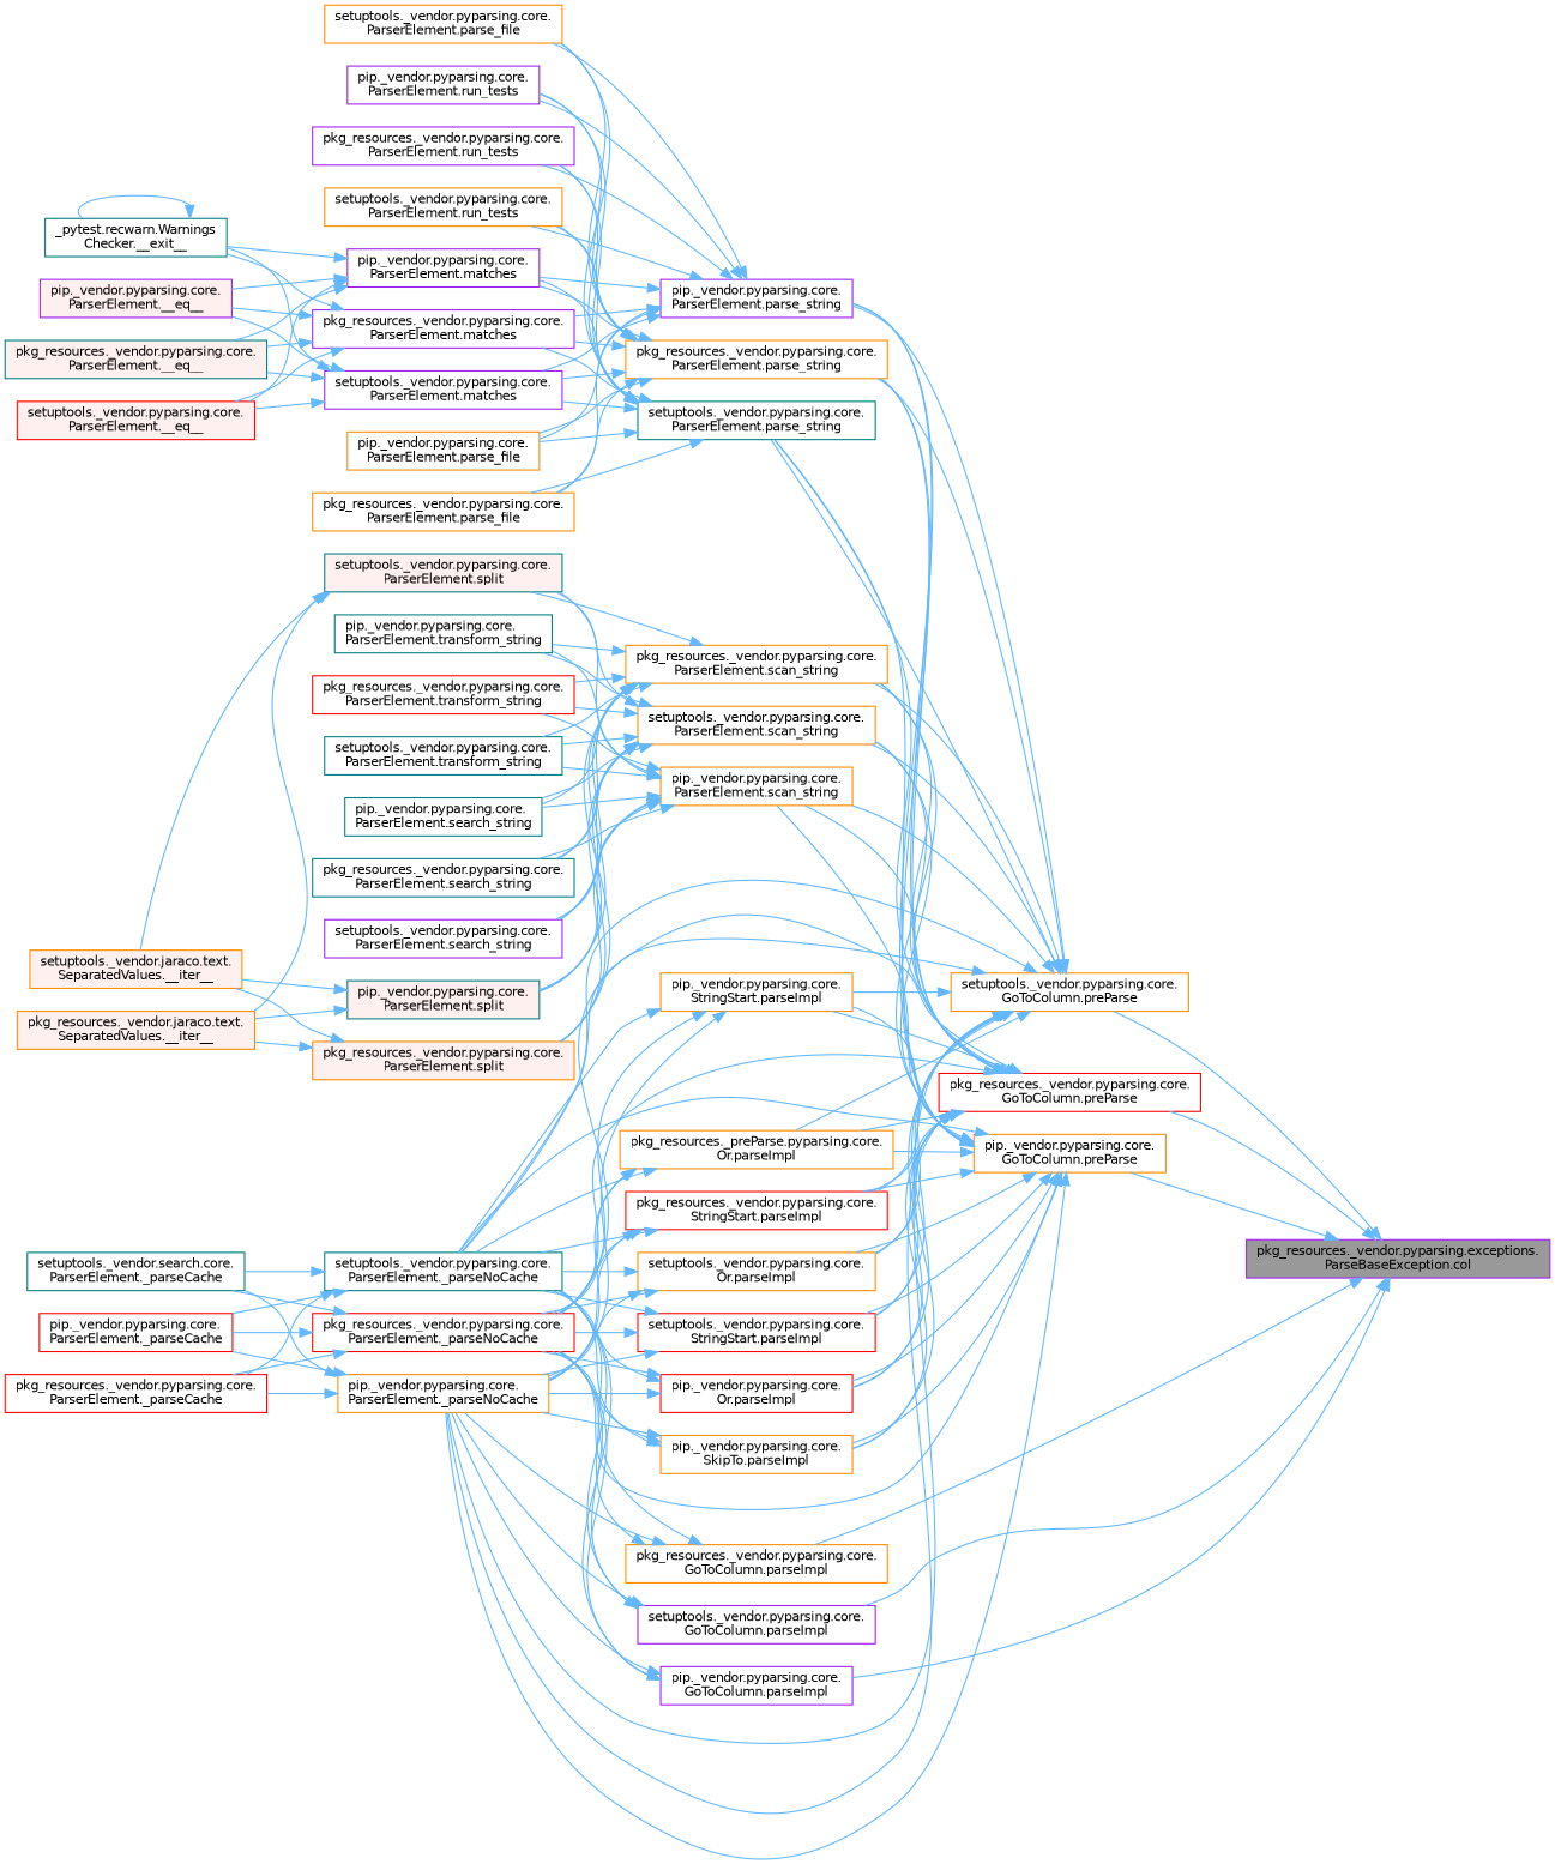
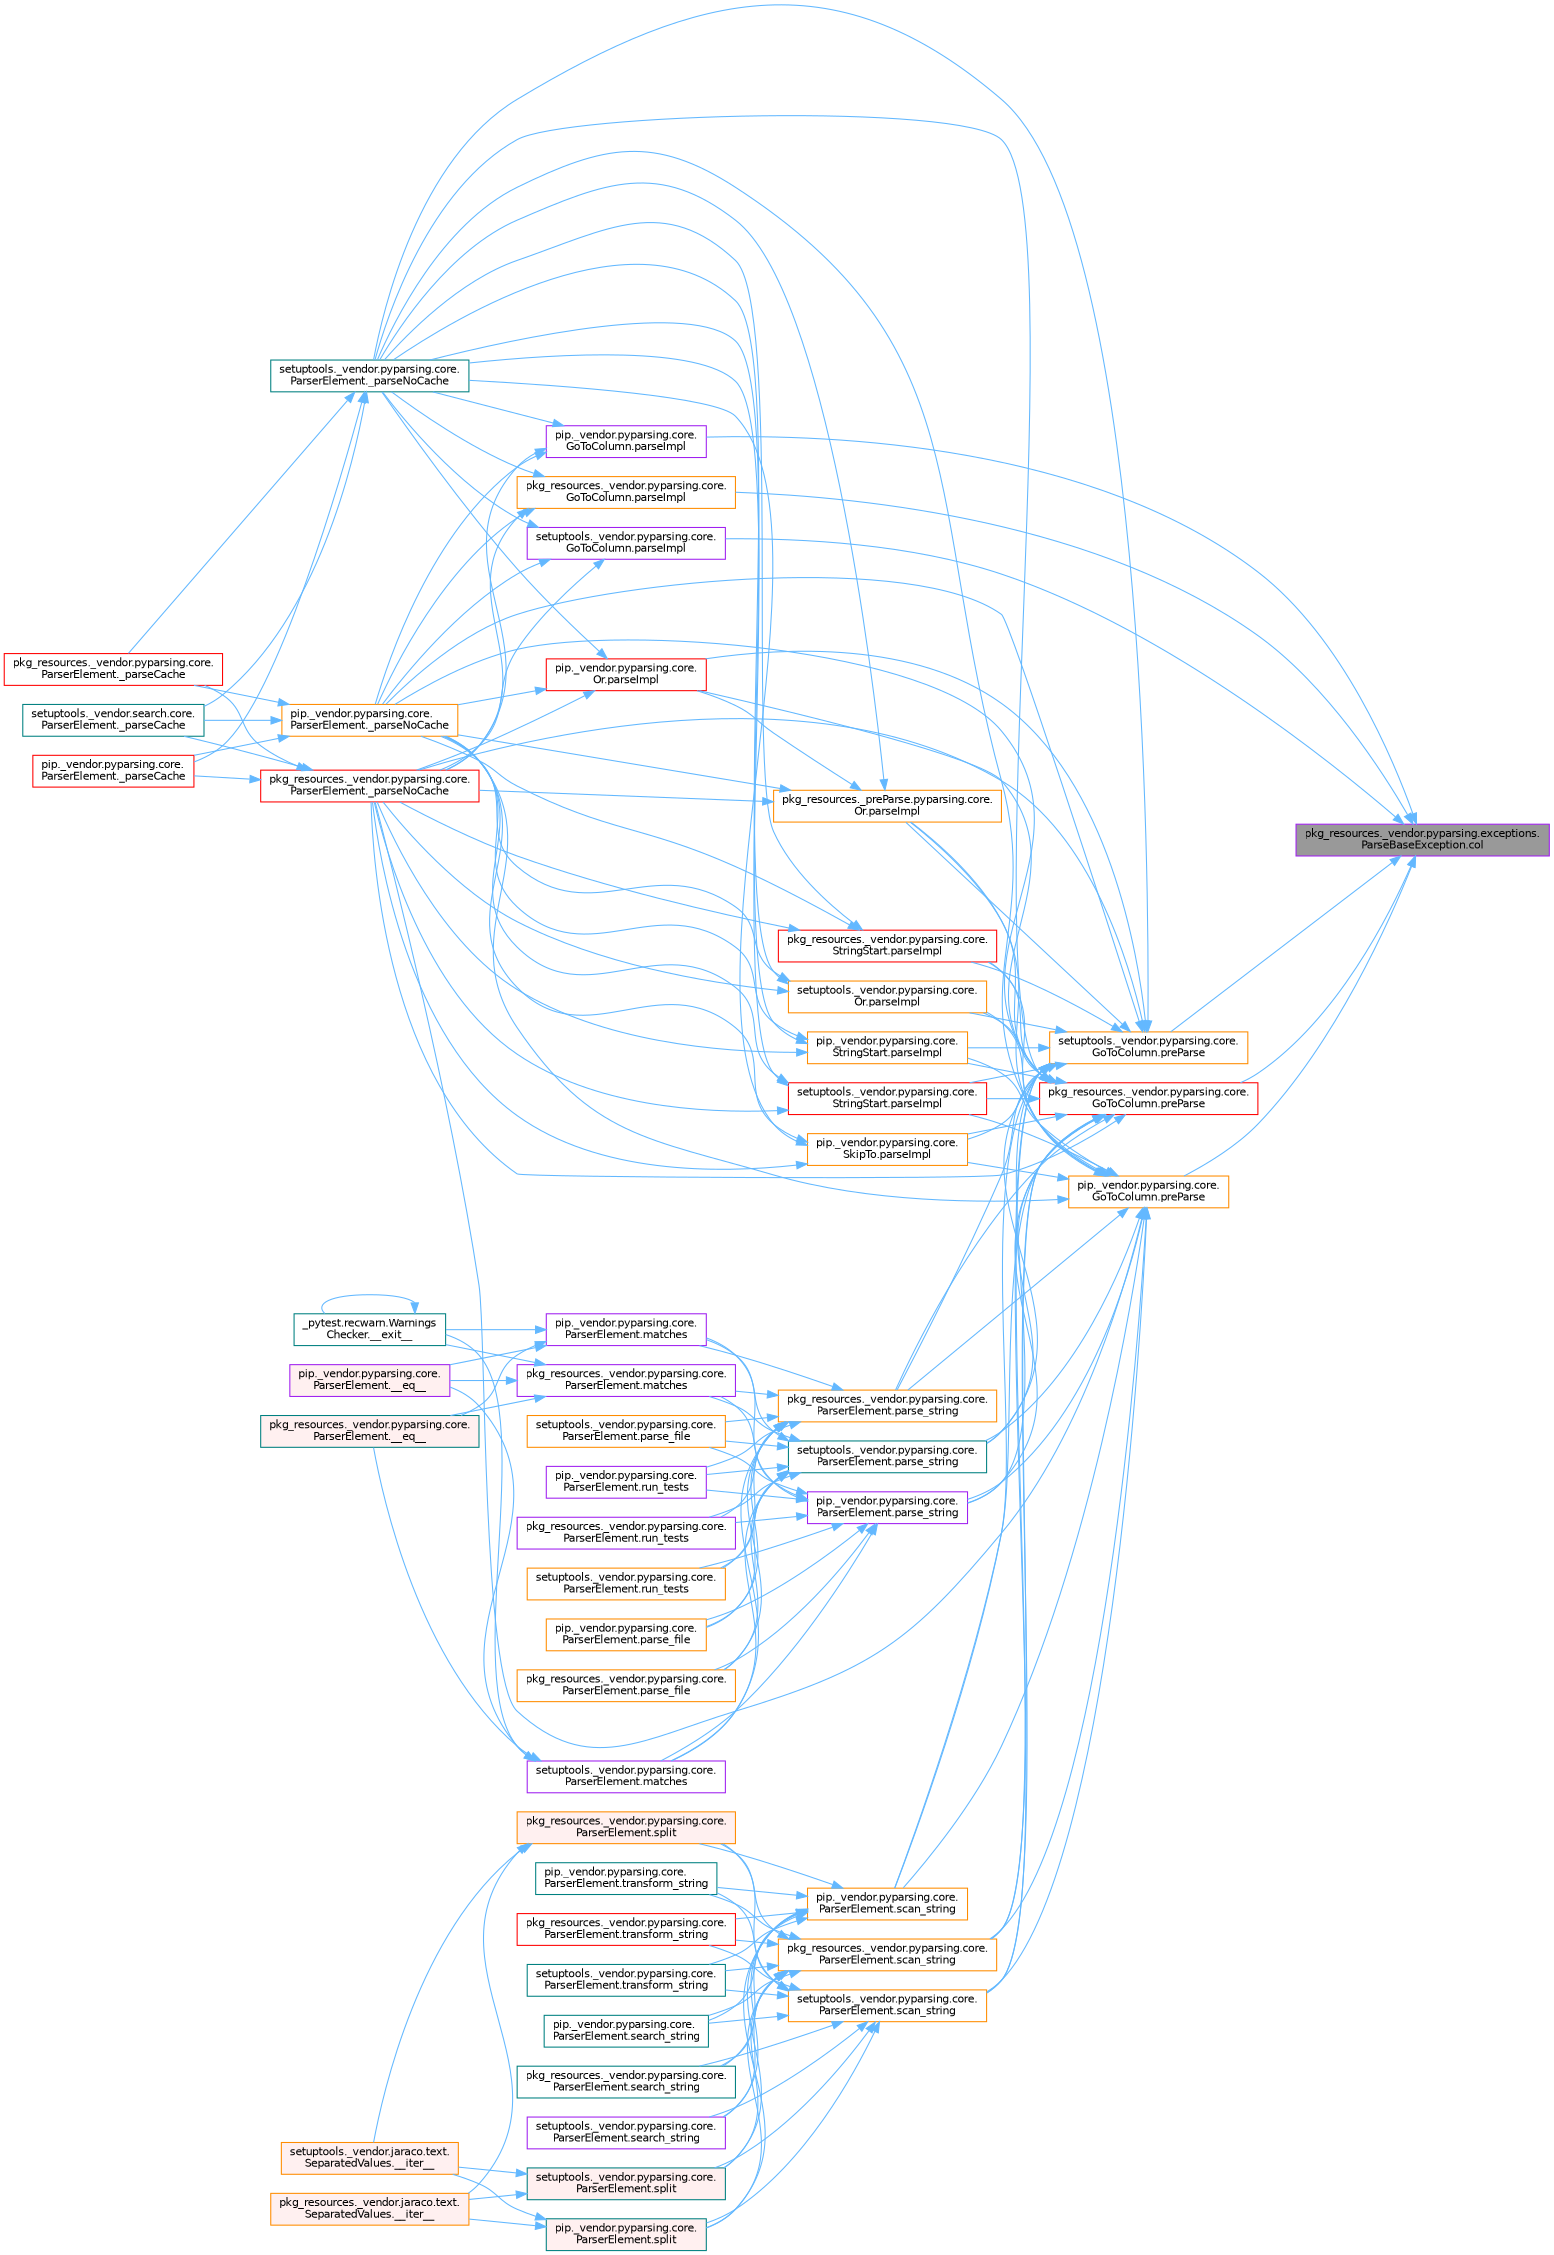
  digraph {
    rankdir=RL
    node [color=darkorange fillcolor=white fontname=Helvetica fontsize=10 shape=box style=filled]
    edge [color=steelblue1 dir=back fontname=Helvetica fontsize=10 labelfontname=Helvetica labelfontsize=10 style=solid]
    n1 [color=purple fillcolor=grey60 fontcolor=black height=0.2 label="pkg_resources._vendor.pyparsing.exceptions.\lParseBaseException.col" width=0.4]
    n2 [color=purple height=0.2 label="pip._vendor.pyparsing.core.\lGoToColumn.parseImpl" width=0.4]
    n3 [height=0.2 label="pkg_resources._vendor.pyparsing.core.\lGoToColumn.parseImpl" width=0.4]
    n4 [color=purple height=0.2 label="setuptools._vendor.pyparsing.core.\lGoToColumn.parseImpl" width=0.4]
    n5 [height=0.2 label="pip._vendor.pyparsing.core.\lGoToColumn.preParse" width=0.4]
    n6 [color=red height=0.2 label="pkg_resources._vendor.pyparsing.core.\lGoToColumn.preParse" width=0.4]
    n7 [height=0.2 label="setuptools._vendor.pyparsing.core.\lGoToColumn.preParse" width=0.4]
    n8 [height=0.2 label="pip._vendor.pyparsing.core.\lParserElement._parseNoCache" width=0.4]
    n9 [color=red height=0.2 label="pkg_resources._vendor.pyparsing.core.\lParserElement._parseNoCache" width=0.4]
    n10 [color=teal height=0.2 label="setuptools._vendor.pyparsing.core.\lParserElement._parseNoCache" width=0.4]
    n11 [color=purple height=0.2 label="pip._vendor.pyparsing.core.\lParserElement.parse_string" width=0.4]
    n12 [height=0.2 label="pkg_resources._vendor.pyparsing.core.\lParserElement.parse_string" width=0.4]
    n13 [color=teal height=0.2 label="setuptools._vendor.pyparsing.core.\lParserElement.parse_string" width=0.4]
    n14 [color=red height=0.2 label="pip._vendor.pyparsing.core.\lOr.parseImpl" width=0.4]
    n15 [height=0.2 label="pip._vendor.pyparsing.core.\lSkipTo.parseImpl" width=0.4]
    n16 [height=0.2 label="pip._vendor.pyparsing.core.\lStringStart.parseImpl" width=0.4]
    n17 [height=0.2 label="pkg_resources._preParse.pyparsing.core.\lOr.parseImpl" width=0.4]
    n18 [color=red height=0.2 label="pkg_resources._vendor.pyparsing.core.\lStringStart.parseImpl" width=0.4]
    n19 [height=0.2 label="setuptools._vendor.pyparsing.core.\lOr.parseImpl" width=0.4]
    n20 [color=red height=0.2 label="setuptools._vendor.pyparsing.core.\lStringStart.parseImpl" width=0.4]
    n21 [height=0.2 label="pip._vendor.pyparsing.core.\lParserElement.scan_string" width=0.4]
    n22 [height=0.2 label="pkg_resources._vendor.pyparsing.core.\lParserElement.scan_string" width=0.4]
    n23 [height=0.2 label="setuptools._vendor.pyparsing.core.\lParserElement.scan_string" width=0.4]
    n24 [color=red height=0.2 label="pip._vendor.pyparsing.core.\lParserElement._parseCache" width=0.4]
    n25 [color=red height=0.2 label="pkg_resources._vendor.pyparsing.core.\lParserElement._parseCache" width=0.4]
    n26 [color=teal height=0.2 label="setuptools._vendor.search.core.\lParserElement._parseCache" width=0.4]
    n27 [color=purple height=0.2 label="pip._vendor.pyparsing.core.\lParserElement.matches" width=0.4]
    n28 [color=purple height=0.2 label="pkg_resources._vendor.pyparsing.core.\lParserElement.matches" width=0.4]
    n29 [color=purple height=0.2 label="setuptools._vendor.pyparsing.core.\lParserElement.matches" width=0.4]
    n30 [height=0.2 label="pip._vendor.pyparsing.core.\lParserElement.parse_file" width=0.4]
    n31 [height=0.2 label="pkg_resources._vendor.pyparsing.core.\lParserElement.parse_file" width=0.4]
    n32 [height=0.2 label="setuptools._vendor.pyparsing.core.\lParserElement.parse_file" width=0.4]
    n33 [color=purple height=0.2 label="pip._vendor.pyparsing.core.\lParserElement.run_tests" width=0.4]
    n34 [color=purple height=0.2 label="pkg_resources._vendor.pyparsing.core.\lParserElement.run_tests" width=0.4]
    n35 [height=0.2 label="setuptools._vendor.pyparsing.core.\lParserElement.run_tests" width=0.4]
    n36 [color=teal height=0.2 label="pip._vendor.pyparsing.core.\lParserElement.search_string" width=0.4]
    n37 [color=teal height=0.2 label="pkg_resources._vendor.pyparsing.core.\lParserElement.search_string" width=0.4]
    n38 [color=purple height=0.2 label="setuptools._vendor.pyparsing.core.\lParserElement.search_string" width=0.4]
    n39 [color=teal fillcolor="#FFF0F0" height=0.2 label="pip._vendor.pyparsing.core.\lParserElement.split" width=0.4]
    n40 [fillcolor="#FFF0F0" height=0.2 label="pkg_resources._vendor.pyparsing.core.\lParserElement.split" width=0.4]
    n41 [color=teal fillcolor="#FFF0F0" height=0.2 label="setuptools._vendor.pyparsing.core.\lParserElement.split" width=0.4]
    n42 [color=teal height=0.2 label="pip._vendor.pyparsing.core.\lParserElement.transform_string" width=0.4]
    n43 [color=red height=0.2 label="pkg_resources._vendor.pyparsing.core.\lParserElement.transform_string" width=0.4]
    n44 [color=teal height=0.2 label="setuptools._vendor.pyparsing.core.\lParserElement.transform_string" width=0.4]
    n45 [color=purple fillcolor="#FFF0F0" height=0.2 label="pip._vendor.pyparsing.core.\lParserElement.__eq__" width=0.4]
    n46 [color=teal fillcolor="#FFF0F0" height=0.2 label="pkg_resources._vendor.pyparsing.core.\lParserElement.__eq__" width=0.4]
-   n47 [color=red fillcolor="#FFF0F0" height=0.2 label="setuptools._vendor.pyparsing.core.\lParserElement.__eq__" width=0.4]
    n48 [color=teal height=0.2 label="_pytest.recwarn.Warnings\lChecker.__exit__" width=0.4]
    n49 [fillcolor="#FFF0F0" height=0.2 label="pkg_resources._vendor.jaraco.text.\lSeparatedValues.__iter__" width=0.4]
    n50 [fillcolor="#FFF0F0" height=0.2 label="setuptools._vendor.jaraco.text.\lSeparatedValues.__iter__" width=0.4]
    n1 -> n2
    n1 -> n3
    n1 -> n4
    n1 -> n5
    n1 -> n6
    n1 -> n7
    n2 -> n8
    n2 -> n9
    n2 -> n10
    n3 -> n8
    n3 -> n9
    n3 -> n10
    n4 -> n8
    n4 -> n9
    n4 -> n10
    n5 -> n8
    n5 -> n9
    n5 -> n10
    n5 -> n11
    n5 -> n12
    n5 -> n13
-   n5 -> n14
+   n17 -> n14
    n5 -> n15
    n5 -> n16
    n5 -> n17
    n5 -> n18
    n5 -> n19
    n5 -> n20
    n5 -> n21
    n5 -> n22
    n5 -> n23
    n6 -> n8
    n6 -> n9
    n6 -> n10
    n6 -> n11
    n6 -> n12
    n6 -> n13
    n6 -> n14
    n6 -> n15
    n6 -> n16
    n6 -> n17
    n6 -> n18
    n6 -> n19
    n6 -> n20
    n6 -> n21
    n6 -> n22
    n6 -> n23
    n7 -> n8
    n7 -> n9
    n7 -> n10
    n7 -> n11
    n7 -> n12
    n7 -> n13
    n7 -> n14
    n7 -> n15
    n7 -> n16
    n7 -> n17
    n7 -> n18
    n7 -> n19
    n7 -> n20
    n7 -> n21
    n7 -> n22
    n7 -> n23
    n8 -> n24
    n8 -> n25
    n8 -> n26
    n9 -> n24
    n9 -> n25
    n9 -> n26
    n10 -> n24
    n10 -> n25
    n10 -> n26
    n11 -> n27
    n11 -> n28
    n11 -> n29
    n11 -> n30
    n11 -> n31
    n11 -> n32
    n11 -> n33
    n11 -> n34
    n11 -> n35
    n12 -> n27
    n12 -> n28
    n12 -> n29
    n12 -> n30
    n12 -> n31
    n12 -> n32
    n12 -> n33
    n12 -> n34
    n12 -> n35
    n13 -> n27
    n13 -> n28
    n13 -> n29
    n13 -> n30
    n13 -> n31
    n13 -> n32
    n13 -> n33
    n13 -> n34
    n13 -> n35
    n14 -> n8
    n14 -> n9
    n14 -> n10
    n15 -> n8
    n15 -> n9
    n15 -> n10
    n16 -> n8
    n16 -> n9
    n16 -> n10
    n17 -> n8
    n17 -> n9
    n17 -> n10
    n18 -> n8
    n18 -> n9
    n18 -> n10
    n19 -> n8
    n19 -> n9
    n19 -> n10
    n20 -> n8
    n20 -> n9
    n20 -> n10
    n21 -> n36
    n21 -> n37
    n21 -> n38
    n21 -> n39
    n21 -> n40
    n21 -> n41
    n21 -> n42
    n21 -> n43
    n21 -> n44
    n22 -> n36
    n22 -> n37
    n22 -> n38
    n22 -> n39
    n22 -> n40
    n22 -> n41
    n22 -> n42
    n22 -> n43
    n22 -> n44
    n23 -> n36
    n23 -> n37
    n23 -> n38
    n23 -> n39
    n23 -> n40
    n23 -> n41
    n23 -> n42
    n23 -> n43
    n23 -> n44
    n27 -> n45
    n27 -> n46
-   n27 -> n47
    n27 -> n48
    n28 -> n45
    n28 -> n46
-   n28 -> n47
    n28 -> n48
    n29 -> n45
    n29 -> n46
-   n29 -> n47
    n29 -> n48
    n39 -> n49
    n39 -> n50
    n40 -> n49
    n40 -> n50
    n41 -> n49
    n41 -> n50
    n48 -> n48
  }
